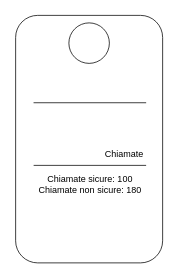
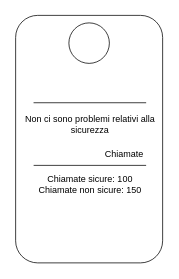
  <mxCell id="0" />
  <mxCell id="1" parent="0" />
  <mxCell id="2" value="" style="rounded=1;whiteSpace=wrap;html=1;" vertex="1" parent="1"><mxGeometry x="20" y="20" width="196" height="330" as="geometry" /></mxCell>
  <mxCell id="3" value="" style="ellipse;whiteSpace=wrap;html=1;aspect=fixed;" vertex="1" parent="1"><mxGeometry x="91" y="30" width="54" height="54" as="geometry" /></mxCell>
  <mxCell id="4" value="" style="endArrow=none;html=1;rounded=0;exitX=0.122;exitY=0.353;exitDx=0;exitDy=0;exitPerimeter=0;entryX=0.888;entryY=0.353;entryDx=0;entryDy=0;entryPerimeter=0;" edge="1" parent="1" source="2" target="2"><mxGeometry width="50" height="50" relative="1" as="geometry"><mxPoint x="94" y="280" as="sourcePoint" /><mxPoint x="144" y="230" as="targetPoint" /></mxGeometry></mxCell>
+ <mxCell id="5" value="Non ci sono problemi relativi alla sicurezza" style="text;html=1;strokeColor=none;fillColor=none;align=center;verticalAlign=middle;whiteSpace=wrap;rounded=0;" vertex="1" parent="1"><mxGeometry x="25" y="150" width="189" height="30" as="geometry" /></mxCell>
  <mxCell id="6" value="" style="endArrow=none;html=1;rounded=0;exitX=0.122;exitY=0.353;exitDx=0;exitDy=0;exitPerimeter=0;entryX=0.888;entryY=0.353;entryDx=0;entryDy=0;entryPerimeter=0;" edge="1" parent="1"><mxGeometry width="50" height="50" relative="1" as="geometry"><mxPoint x="44" y="220" as="sourcePoint" /><mxPoint x="194" y="220" as="targetPoint" /></mxGeometry></mxCell>
  <mxCell id="7" value="Chiamate" style="text;html=1;strokeColor=none;fillColor=none;align=center;verticalAlign=middle;whiteSpace=wrap;rounded=0;" vertex="1" parent="1"><mxGeometry x="135" y="190" width="60" height="30" as="geometry" /></mxCell>
- <mxCell id="8" value="Chiamate sicure: 100&lt;br&gt;Chiamate non sicure: 180" style="text;html=1;strokeColor=none;fillColor=none;align=center;verticalAlign=middle;whiteSpace=wrap;rounded=0;" vertex="1" parent="1"><mxGeometry x="25" y="230" width="189" height="30" as="geometry" /></mxCell>
+ <mxCell id="8" value="Chiamate sicure: 100&lt;br&gt;Chiamate non sicure: 150" style="text;html=1;strokeColor=none;fillColor=none;align=center;verticalAlign=middle;whiteSpace=wrap;rounded=0;" vertex="1" parent="1"><mxGeometry x="25" y="230" width="189" height="30" as="geometry" /></mxCell>
